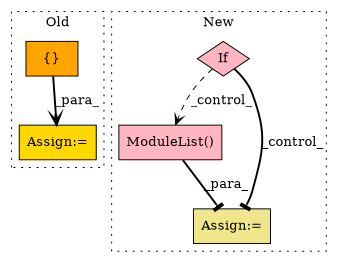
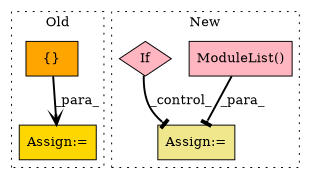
  digraph {
    node [a=68 l=3 shape=box style=filled fillcolor=lightpink]
    edge [style=bold arrowhead=vee]
    n1 [a=95 l="2,1" label="{}" s="4177,4178" fillcolor=orange]
    n2 [label="Assign:=" s=4157 fillcolor=gold]
    n3 [a=75 l=15 label="ModuleList()" s=5699]
    n4 [label="Assign:=" s=6165 fillcolor=khaki]
    n5 [a=96 label=If s=5309 shape=diamond]
    subgraph cluster_1 {
      label=Old
      style=dotted
      n1
      n2
    }
    subgraph cluster_2 {
      label=New
      style=dotted
      n3
      n4
      n5
    }
    n1 -> n2 [label=_para_]
    n3 -> n4 [label=_para_ arrowhead=tee]
-   n5 -> n3 [label=_control_ style=dashed]
    n5 -> n4 [label=_control_ arrowhead=tee]
  }
